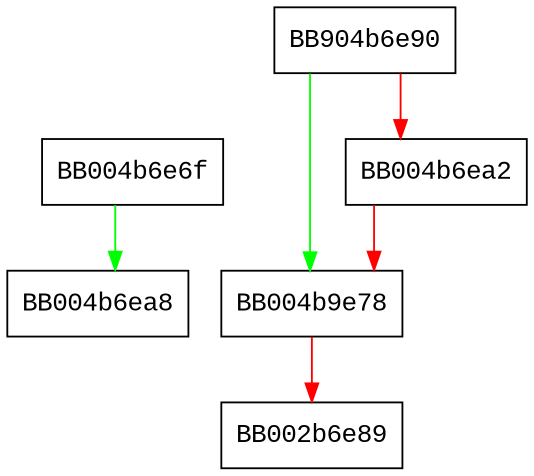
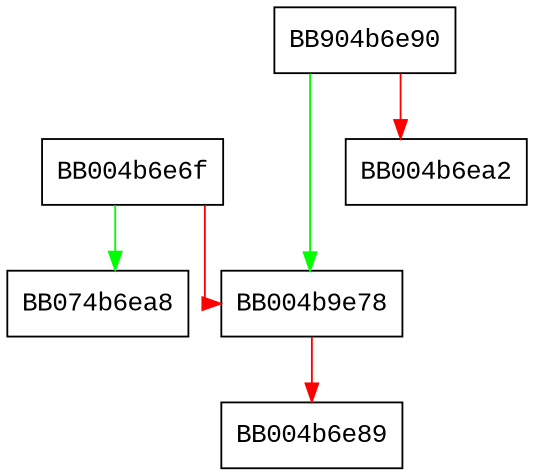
  digraph {
    fontname="Liberation Mono"
    splines=ortho
    node [fontname="Liberation Mono" shape=box]
    edge [color=red fontname="Liberation Mono"]
    BB004b6e6f
-   BB004b6ea8
+   BB004b6ea8 [label=BB074b6ea8]
    n3 [label=BB004b9e78]
-   BB004b6e89 [label=BB002b6e89]
+   BB004b6e89
    n5 [label=BB904b6e90]
    BB004b6ea2
    BB004b6e6f -> BB004b6ea8 [color=green]
-   BB004b6ea2 -> n3
+   BB004b6e6f -> n3
    n3 -> BB004b6e89
    n5 -> n3 [color=green]
    n5 -> BB004b6ea2
  }
